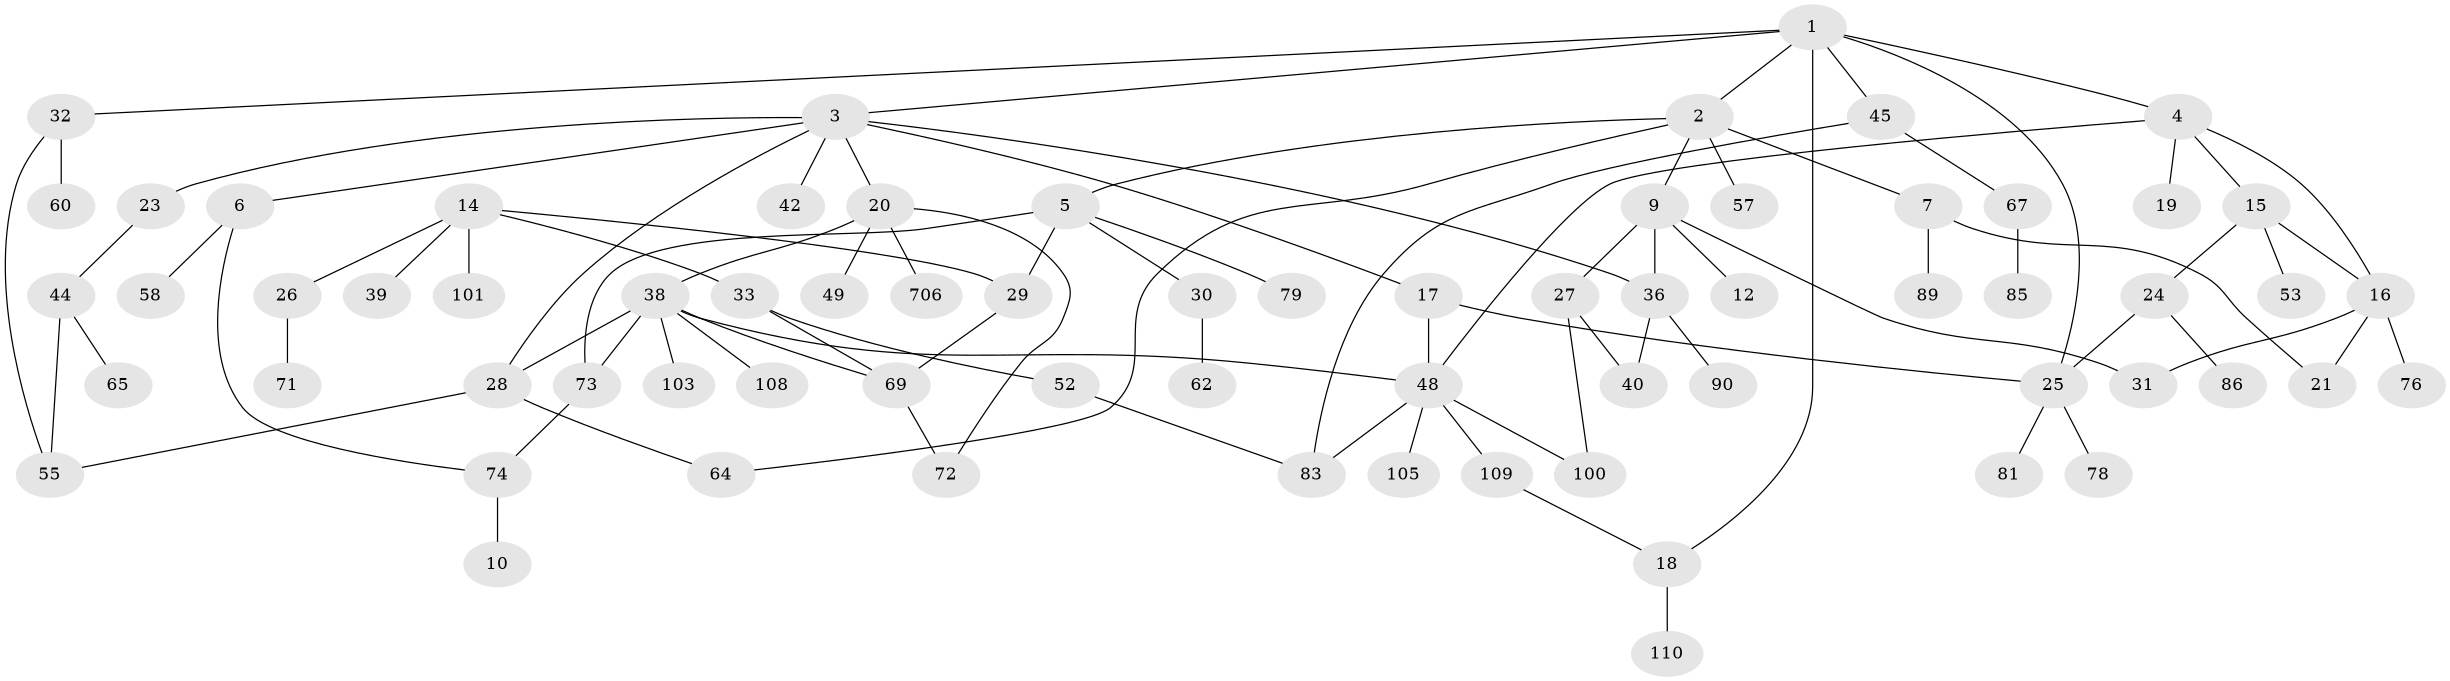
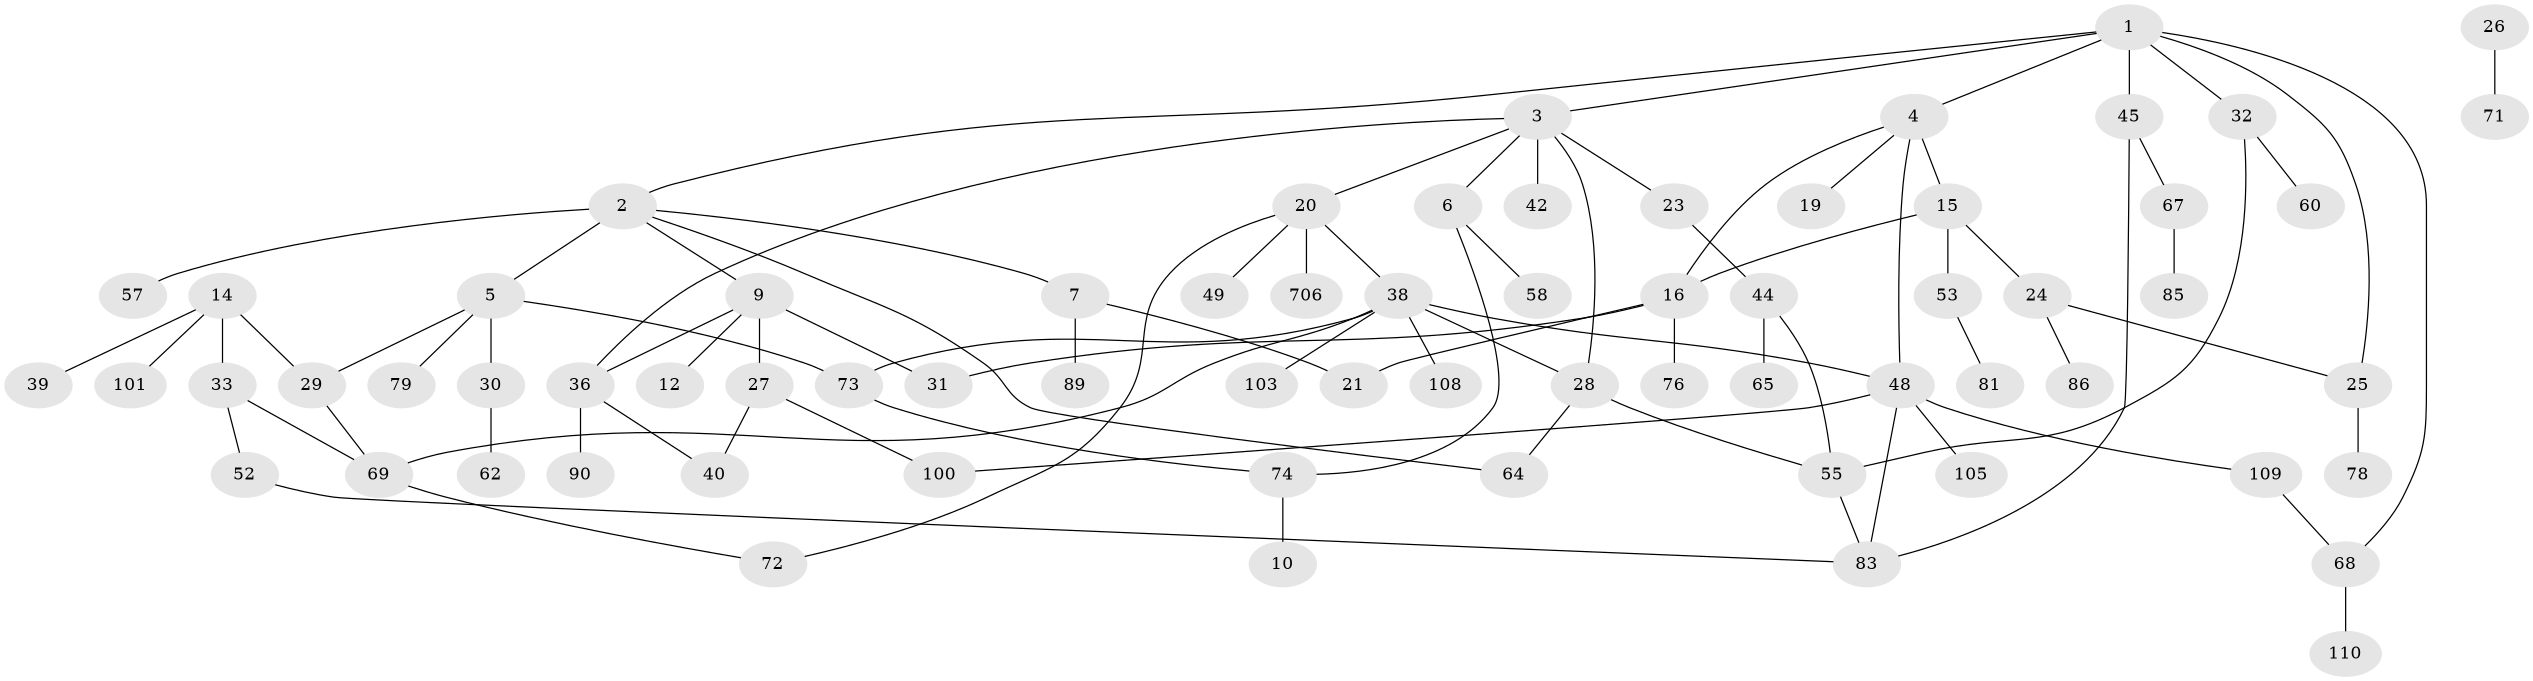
  graph {
    node [color=gray90 style=filled]
    1 [super="+11"]
    2 [super="+54"]
    3 [super="+8"]
    4 [super="+13"]
    25 [super="+66"]
    32 [super="+50"]
    45 [super="+88"]
-   68 [super="+84" label=18]
+   68 [super="+84"]
    5 [super="+51"]
    7 [super="+59"]
    9 [super="+10"]
    57
    64
    6 [super="+35"]
-   17
    20 [super="+47"]
    23 [super="+90"]
    28 [super="+99"]
    36 [super="+95"]
    42 [super="+104"]
    15 [super="+18"]
    16 [super="+37"]
    19
    48 [super="+82"]
    78
    55
    60
    67
    83 [super="+97"]
    110
    29 [super="+96"]
    30
    73 [super="+77"]
    79
    21 [super="+92"]
    89
    12
    27
    31
    58 [super="+61"]
    74 [super="+91"]
    38 [super="+43"]
    49
    72
    n45 [label=706]
    44 [super="+75"]
    40
    n48 [label=90 super="+107"]
    24 [super="+62"]
    53 [super="+56"]
    76 [super="+102"]
    100
    105 [super="+111"]
    109
    69 [super="+70"]
    n56 [label=62]
    n57 [label=10]
    14 [super="+22"]
    26 [super="+98"]
    33 [super="+41"]
    39
    101
    71
    52 [super="+87"]
    86
    81
    103
    108
    65
    85 [super="+94"]
    1 -- 2
    1 -- 3
    1 -- 4
    1 -- 25
    1 -- 32
    1 -- 45
    1 -- 68
    2 -- 5
    2 -- 7
    2 -- 9
    2 -- 57
    2 -- 64
    3 -- 6
-   3 -- 17
    3 -- 20
    3 -- 23
    3 -- 28
    3 -- 36
    3 -- 42
    4 -- 15 [weight=2]
    4 -- 16
    4 -- 19
    4 -- 48
    25 -- 78
    32 -- 55
    32 -- 60
    45 -- 67
    45 -- 83
    68 -- 110
    5 -- 29
    5 -- 30
    5 -- 73
    5 -- 79
    7 -- 21
    7 -- 89
    9 -- 36
    9 -- 12
    9 -- 27
    9 -- 31
    6 -- 58
    6 -- 74
-   17 -- 25
-   17 -- 48
    20 -- 38
    20 -- 49
    20 -- 72
    20 -- n45
    23 -- 44
    28 -- 64
    28 -- 55
    36 -- 40
    36 -- n48
    15 -- 16
    15 -- 24
    15 -- 53
    16 -- 21
    16 -- 31 [weight=2]
    16 -- 76
    48 -- 83
    48 -- 100
    48 -- 105
    48 -- 109
+   55 -- 83
    67 -- 85
    29 -- 69
    30 -- n56
    73 -- 74
    27 -- 40
    27 -- 100
    74 -- n57
    38 -- 28
    38 -- 48
    38 -- 73
    38 -- 69
    38 -- 103
    38 -- 108
    44 -- 55
    44 -- 65
    24 -- 25
    24 -- 86
-   25 -- 81
+   53 -- 81
    109 -- 68
    69 -- 72
    14 -- 29
-   14 -- 26
    14 -- 33
    14 -- 39
    14 -- 101
    26 -- 71
    33 -- 69
    33 -- 52
    52 -- 83
  }
